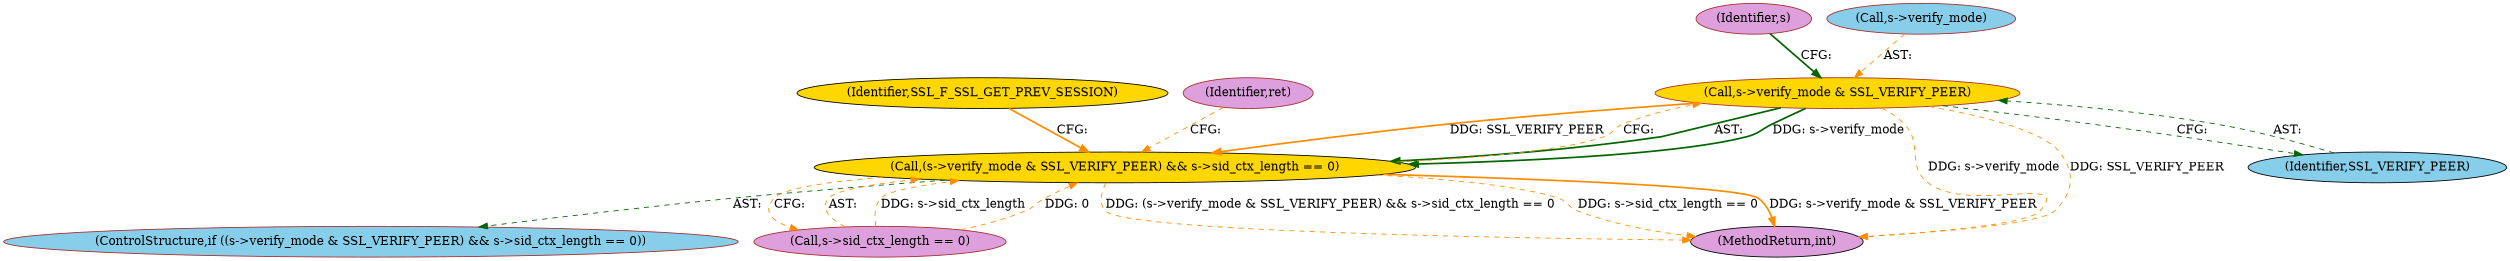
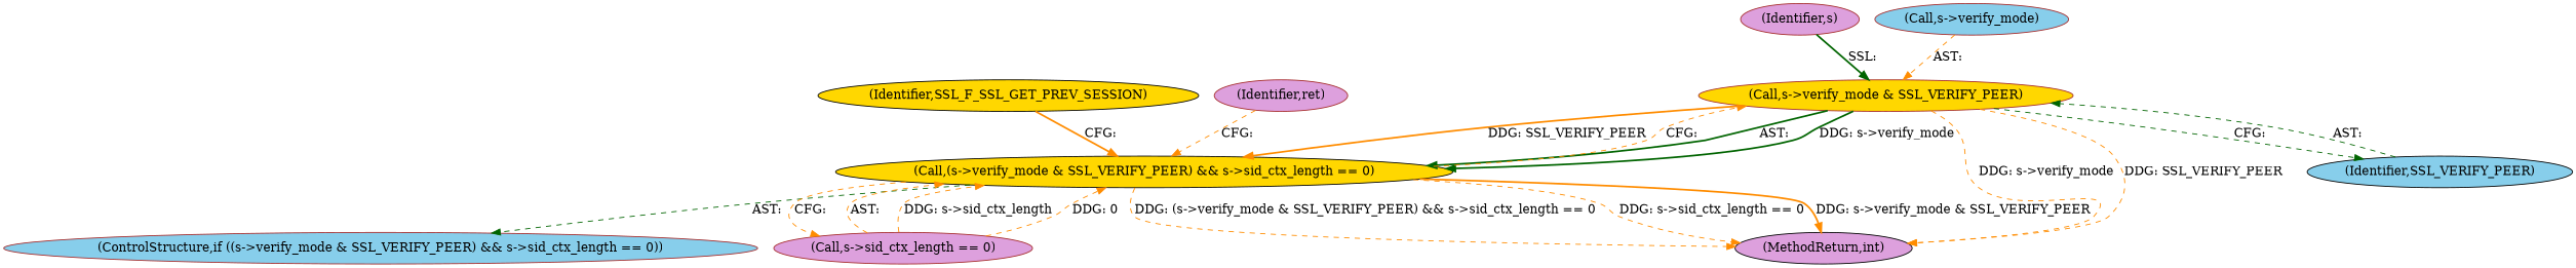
  digraph {
    node [color=brown fillcolor=plum style=filled]
    edge [color=darkorange style=dashed]
    n1 [fillcolor=gold label="(Call,s->verify_mode & SSL_VERIFY_PEER)"]
    n2 [color=black fillcolor=gold label="(Call,(s->verify_mode & SSL_VERIFY_PEER) && s->sid_ctx_length == 0)"]
    n3 [color=black label="(MethodReturn,int)"]
    n4 [color=black fillcolor=skyblue label="(Identifier,SSL_VERIFY_PEER)"]
    n5 [fillcolor=skyblue label="(ControlStructure,if ((s->verify_mode & SSL_VERIFY_PEER) && s->sid_ctx_length == 0))"]
    n6 [label="(Call,s->sid_ctx_length == 0)"]
    n7 [color=black fillcolor=gold label="(Identifier,SSL_F_SSL_GET_PREV_SESSION)"]
    n8 [label="(Identifier,ret)"]
    n9 [label="(Identifier,s)"]
    n10 [fillcolor=skyblue label="(Call,s->verify_mode)"]
    n1 -> n2 [color=darkgreen label="AST: " style=bold]
    n1 -> n2 [color=darkgreen label="DDG: s->verify_mode" style=bold]
    n1 -> n2 [label="DDG: SSL_VERIFY_PEER" style=bold]
    n1 -> n3 [label="DDG: s->verify_mode"]
    n1 -> n3 [label="DDG: SSL_VERIFY_PEER"]
    n1 -> n4 [color=darkgreen label="CFG: "]
    n2 -> n1 [label="CFG: "]
    n2 -> n3 [label="DDG: s->sid_ctx_length == 0"]
    n2 -> n3 [label="DDG: s->verify_mode & SSL_VERIFY_PEER" style=bold]
    n2 -> n3 [label="DDG: (s->verify_mode & SSL_VERIFY_PEER) && s->sid_ctx_length == 0"]
    n2 -> n5 [color=darkgreen label="AST: "]
    n2 -> n6 [label="CFG: "]
    n4 -> n1 [color=darkgreen label="AST: "]
    n6 -> n2 [label="AST: "]
    n6 -> n2 [label="DDG: s->sid_ctx_length"]
    n6 -> n2 [label="DDG: 0"]
    n7 -> n2 [label="CFG: " style=bold]
    n8 -> n2 [label="CFG: "]
-   n9 -> n1 [color=darkgreen label="CFG: " style=bold]
+   n9 -> n1 [color=darkgreen label="SSL: " style=bold]
    n10 -> n1 [label="AST: "]
  }
